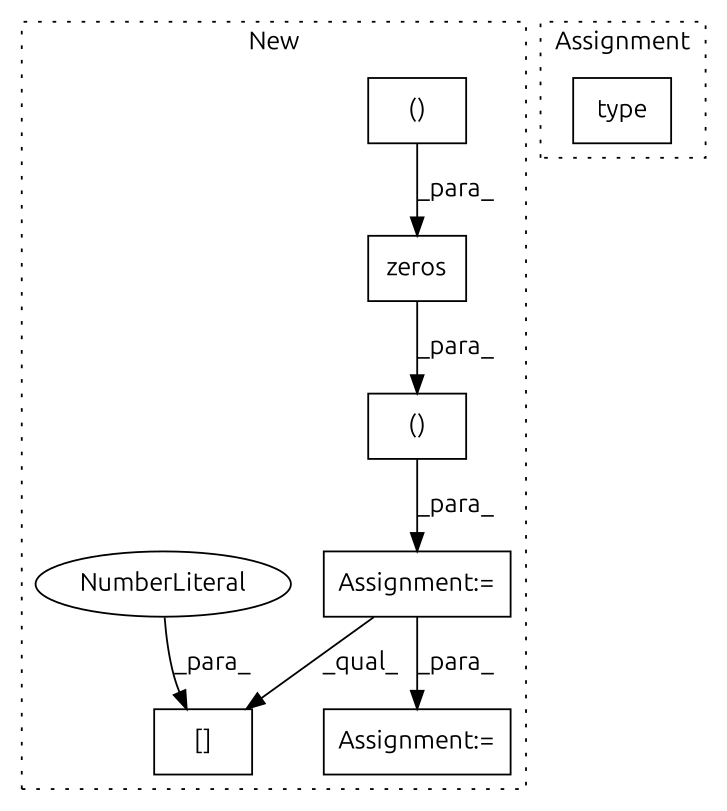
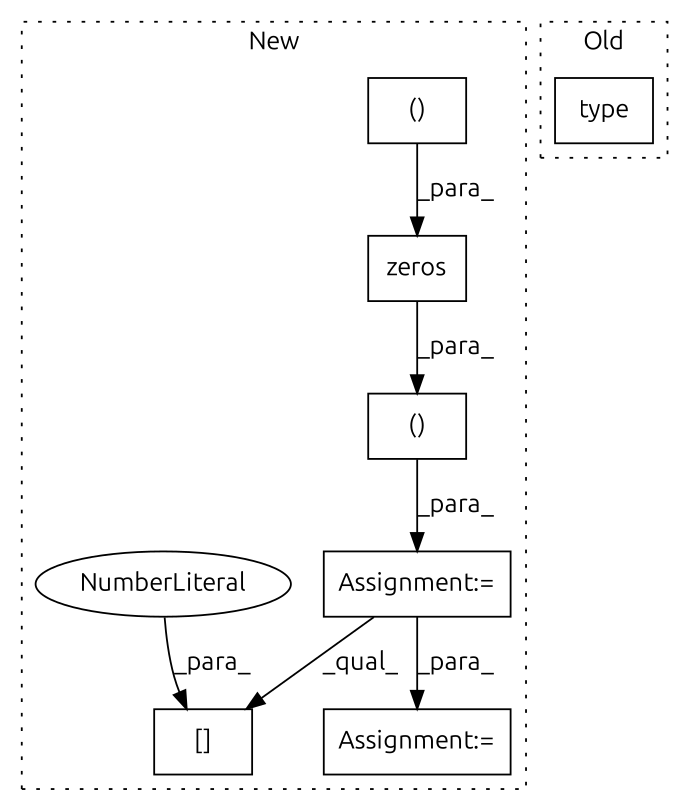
  digraph {
    fontname=Ubuntu
    node [a=32 l=1 shape=box fontname=Ubuntu]
    edge [fontname=Ubuntu]
    n1 [l="11,2" label=zeros s="1358,1384"]
    n2 [a=7 label="Assignment:=" s=1458]
    n3 [a=2 l="11,1" label="[]" s="1657,1669"]
    n4 [a=106 l=15 label="()" s=1369]
    n5 [a=34 label=NumberLiteral s=1668 shape=ellipse]
    n6 [a=106 l=52 label="()" s=1334]
    n7 [a=7 label="Assignment:=" s=1642]
    n8 [l="5,1" label=type s="1387,1398"]
    subgraph cluster_1 {
      label=New
      style=dotted
      n1
      n2
      n3
      n4
      n5
      n6
      n7
    }
    subgraph cluster_2 {
-     label=Assignment
+     label=Old
      style=dotted
      n8
    }
    n1 -> n6 [label=_para_]
    n2 -> n3 [label=_qual_]
    n2 -> n7 [label=_para_]
    n4 -> n1 [label=_para_]
    n5 -> n3 [label=_para_]
    n6 -> n2 [label=_para_]
  }
